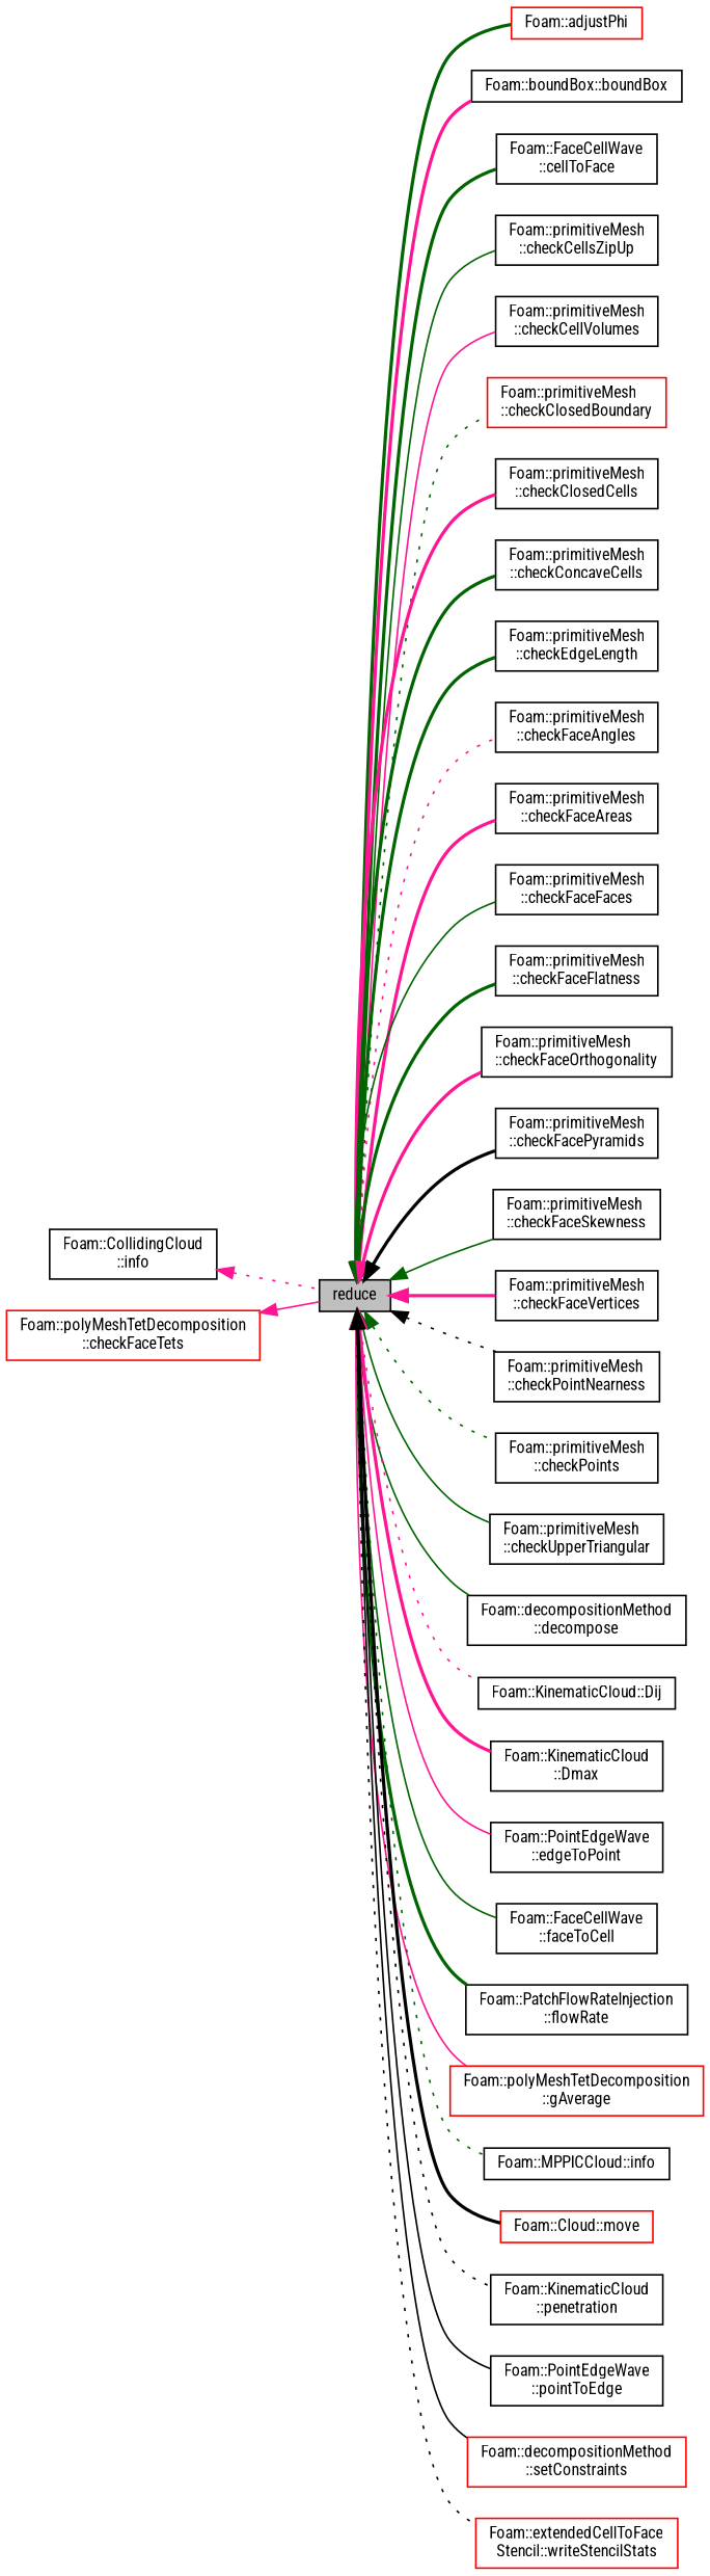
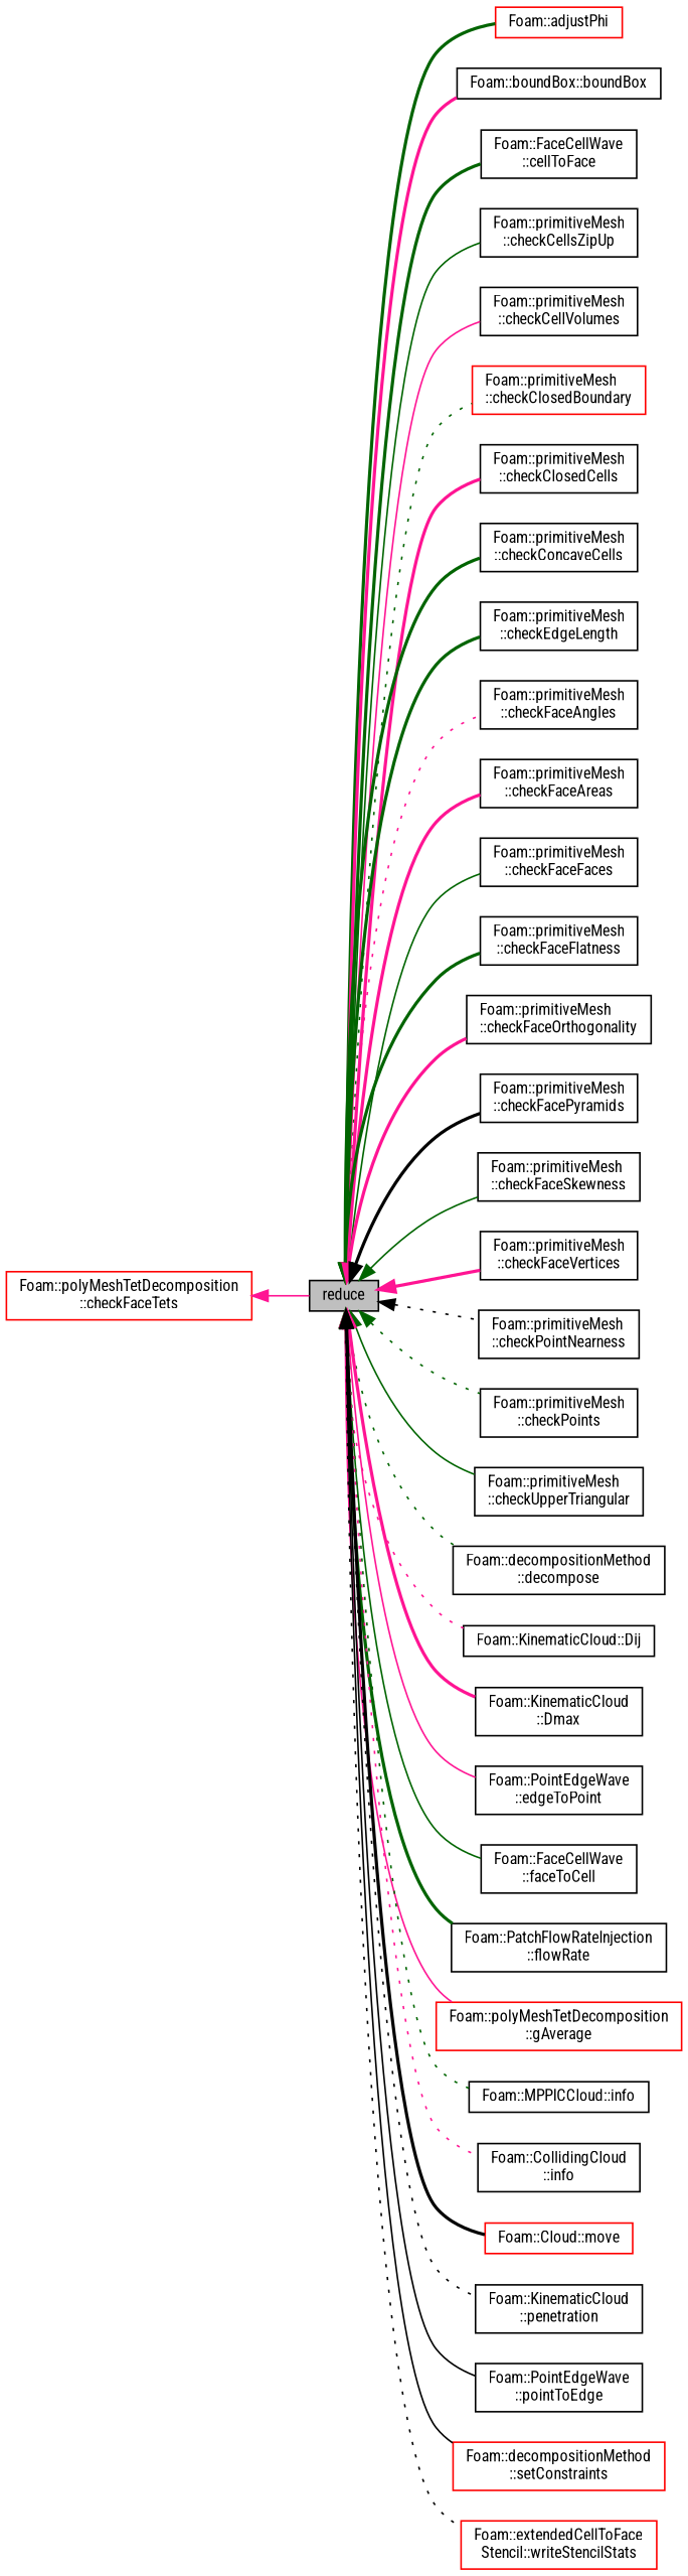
  digraph {
    fontname="Roboto Condensed"
    rankdir=LR
    node [color=black fontname="Roboto Condensed" fontsize=10 shape=record]
    edge [color=darkgreen dir=back fontname="Roboto Condensed" fontsize=10 labelfontname=FreeSans labelfontsize=10 style=bold]
    n1 [fillcolor=grey75 fontcolor=black height=0.2 label=reduce style=filled width=0.4]
    n2 [color=red height=0.2 label="Foam::adjustPhi" width=0.4]
    n3 [height=0.2 label="Foam::boundBox::boundBox" width=0.4]
    n4 [height=0.2 label="Foam::FaceCellWave\l::cellToFace" width=0.4]
    n5 [height=0.2 label="Foam::primitiveMesh\l::checkCellsZipUp" width=0.4]
    n6 [height=0.2 label="Foam::primitiveMesh\l::checkCellVolumes" width=0.4]
    n7 [color=red height=0.2 label="Foam::primitiveMesh\l::checkClosedBoundary" width=0.4]
    n8 [height=0.2 label="Foam::primitiveMesh\l::checkClosedCells" width=0.4]
    n9 [height=0.2 label="Foam::primitiveMesh\l::checkConcaveCells" width=0.4]
    n10 [height=0.2 label="Foam::primitiveMesh\l::checkEdgeLength" width=0.4]
    n11 [height=0.2 label="Foam::primitiveMesh\l::checkFaceAngles" width=0.4]
    n12 [height=0.2 label="Foam::primitiveMesh\l::checkFaceAreas" width=0.4]
    n13 [height=0.2 label="Foam::primitiveMesh\l::checkFaceFaces" width=0.4]
    n14 [height=0.2 label="Foam::primitiveMesh\l::checkFaceFlatness" width=0.4]
    n15 [height=0.2 label="Foam::primitiveMesh\l::checkFaceOrthogonality" width=0.4]
    n16 [height=0.2 label="Foam::primitiveMesh\l::checkFacePyramids" width=0.4]
    n17 [height=0.2 label="Foam::primitiveMesh\l::checkFaceSkewness" width=0.4]
    n18 [height=0.2 label="Foam::primitiveMesh\l::checkFaceVertices" width=0.4]
    n19 [height=0.2 label="Foam::primitiveMesh\l::checkPointNearness" width=0.4]
    n20 [height=0.2 label="Foam::primitiveMesh\l::checkPoints" width=0.4]
    n21 [height=0.2 label="Foam::primitiveMesh\l::checkUpperTriangular" width=0.4]
    n22 [height=0.2 label="Foam::decompositionMethod\l::decompose" width=0.4]
    n23 [height=0.2 label="Foam::KinematicCloud::Dij" width=0.4]
    n24 [height=0.2 label="Foam::KinematicCloud\l::Dmax" width=0.4]
    n25 [height=0.2 label="Foam::PointEdgeWave\l::edgeToPoint" width=0.4]
    n26 [height=0.2 label="Foam::FaceCellWave\l::faceToCell" width=0.4]
    n27 [height=0.2 label="Foam::PatchFlowRateInjection\l::flowRate" width=0.4]
    n28 [color=red height=0.2 label="Foam::polyMeshTetDecomposition\l::gAverage" width=0.4]
    n29 [height=0.2 label="Foam::MPPICCloud::info" width=0.4]
    n30 [height=0.2 label="Foam::CollidingCloud\l::info" width=0.4]
    n31 [color=red height=0.2 label="Foam::Cloud::move" width=0.4]
    n32 [height=0.2 label="Foam::KinematicCloud\l::penetration" width=0.4]
    n33 [height=0.2 label="Foam::PointEdgeWave\l::pointToEdge" width=0.4]
    n34 [color=red height=0.2 label="Foam::decompositionMethod\l::setConstraints" width=0.4]
    n35 [color=red height=0.2 label="Foam::extendedCellToFace\lStencil::writeStencilStats" width=0.4]
    n36 [color=red height=0.2 label="Foam::polyMeshTetDecomposition\l::checkFaceTets" width=0.4]
    n1 -> n2
    n1 -> n3 [color=deeppink]
    n1 -> n4
    n1 -> n5 [style=solid]
    n1 -> n6 [color=deeppink style=solid]
    n1 -> n7 [style=dotted]
    n1 -> n8 [color=deeppink]
    n1 -> n9
    n1 -> n10
    n1 -> n11 [color=deeppink style=dotted]
    n1 -> n12 [color=deeppink]
    n1 -> n13 [style=solid]
    n1 -> n14
    n1 -> n15 [color=deeppink]
    n1 -> n16 [color=black]
    n1 -> n17 [style=solid]
    n1 -> n18 [color=deeppink]
    n1 -> n19 [color=black style=dotted]
    n1 -> n20 [style=dotted]
    n1 -> n21 [style=solid]
-   n1 -> n22 [style=solid]
+   n1 -> n22 [style=dotted]
    n1 -> n23 [color=deeppink style=dotted]
    n1 -> n24 [color=deeppink]
    n1 -> n25 [color=deeppink style=solid]
    n1 -> n26 [style=solid]
    n1 -> n27
    n1 -> n28 [color=deeppink style=solid]
    n1 -> n29 [style=dotted]
-   n30 -> n1 [color=deeppink style=dotted]
+   n1 -> n30 [color=deeppink style=dotted]
    n1 -> n31 [color=black]
    n1 -> n32 [color=black style=dotted]
    n1 -> n33 [color=black style=solid]
    n1 -> n34 [color=black style=solid]
    n1 -> n35 [color=black style=dotted]
    n36 -> n1 [color=deeppink style=solid]
  }
